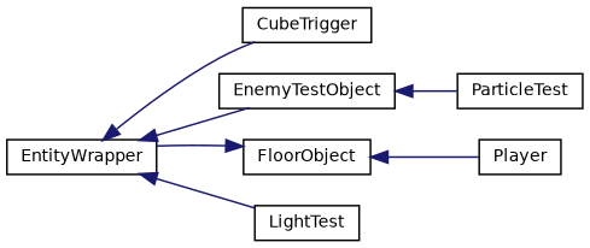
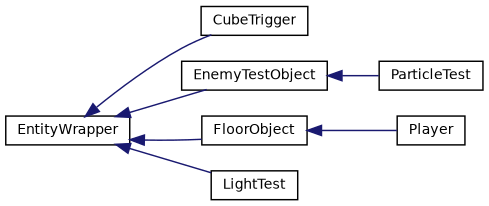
  digraph {
    rankdir=LR
    node [color=black fillcolor=white fontname=Helvetica fontsize=10 shape=record style=filled]
    edge [color=midnightblue dir=back fontname=Helvetica fontsize=10 labelfontname=Helvetica labelfontsize=10 style=solid]
    n1 [height=0.2 label=EntityWrapper width=0.4]
    n2 [height=0.2 label=CubeTrigger width=0.4]
    n3 [height=0.2 label=EnemyTestObject width=0.4]
    n4 [height=0.2 label=FloorObject width=0.4]
    n5 [height=0.2 label=LightTest width=0.4]
    n6 [height=0.2 label=ParticleTest width=0.4]
    n7 [height=0.2 label=Player width=0.4]
    n1 -> n2
    n1 -> n3
-   n4 -> n1
+   n1 -> n4
    n1 -> n5
    n3 -> n6
    n4 -> n7
  }
